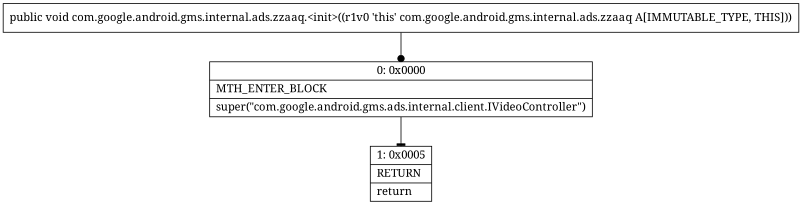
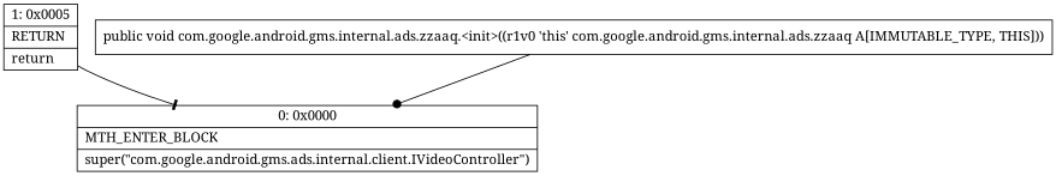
  digraph {
    fontname="Noto Serif"
    node [shape=record fontname="Noto Serif"]
    edge [fontname="Noto Serif"]
    n1 [label="{0\:\ 0x0000|MTH_ENTER_BLOCK\l|super(\"com.google.android.gms.ads.internal.client.IVideoController\")\l}"]
    n2 [label="{1\:\ 0x0005|RETURN\l|return\l}"]
    n3 [label="{public void com.google.android.gms.internal.ads.zzaaq.\<init\>((r1v0 'this' com.google.android.gms.internal.ads.zzaaq A[IMMUTABLE_TYPE, THIS])) }"]
-   n1 -> n2 [arrowhead=tee]
+   n2 -> n1 [arrowhead=tee]
    n3 -> n1 [arrowhead=dot]
  }
